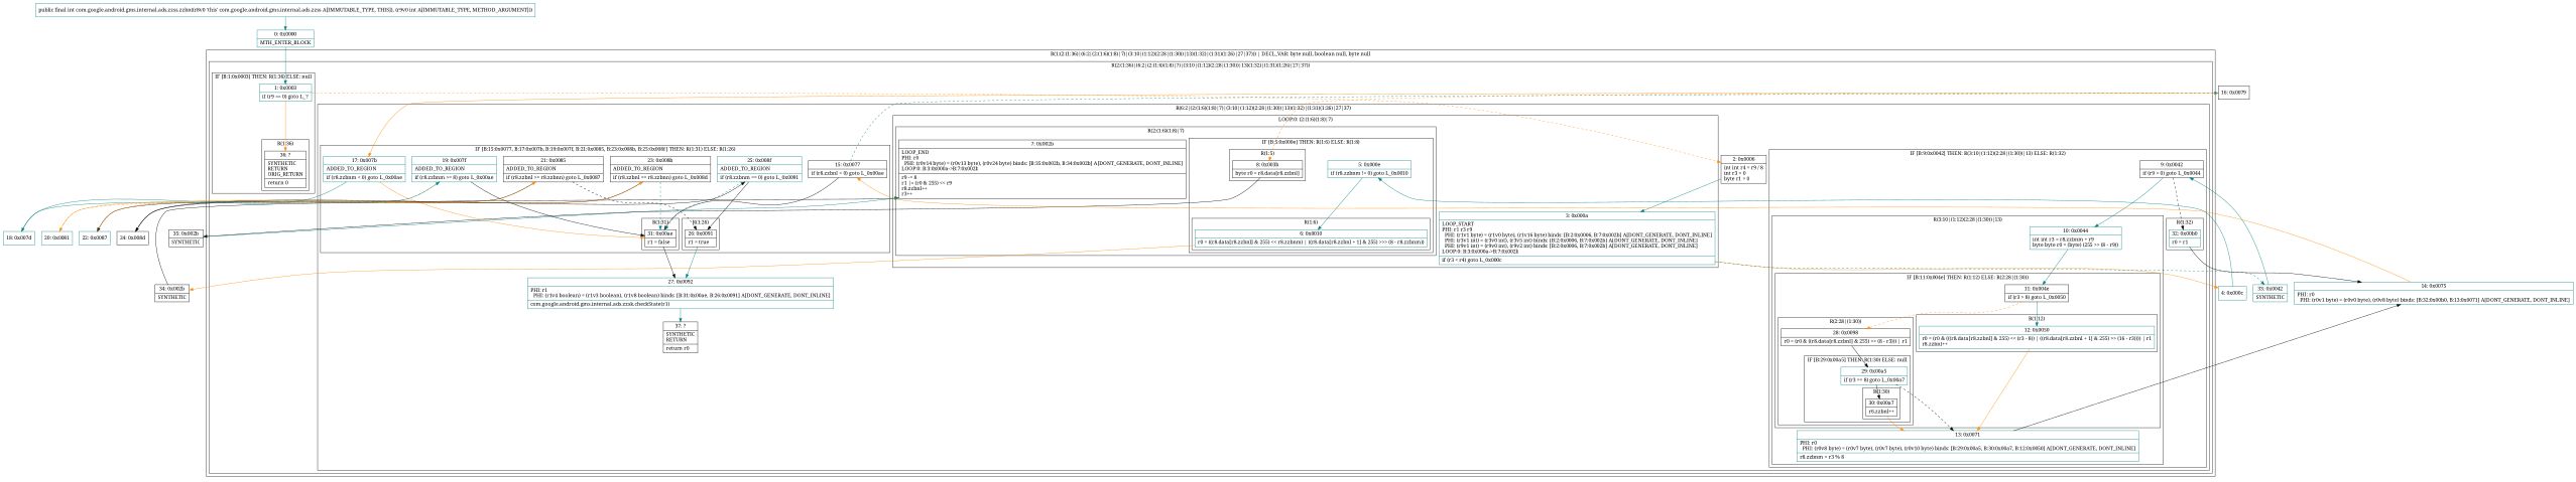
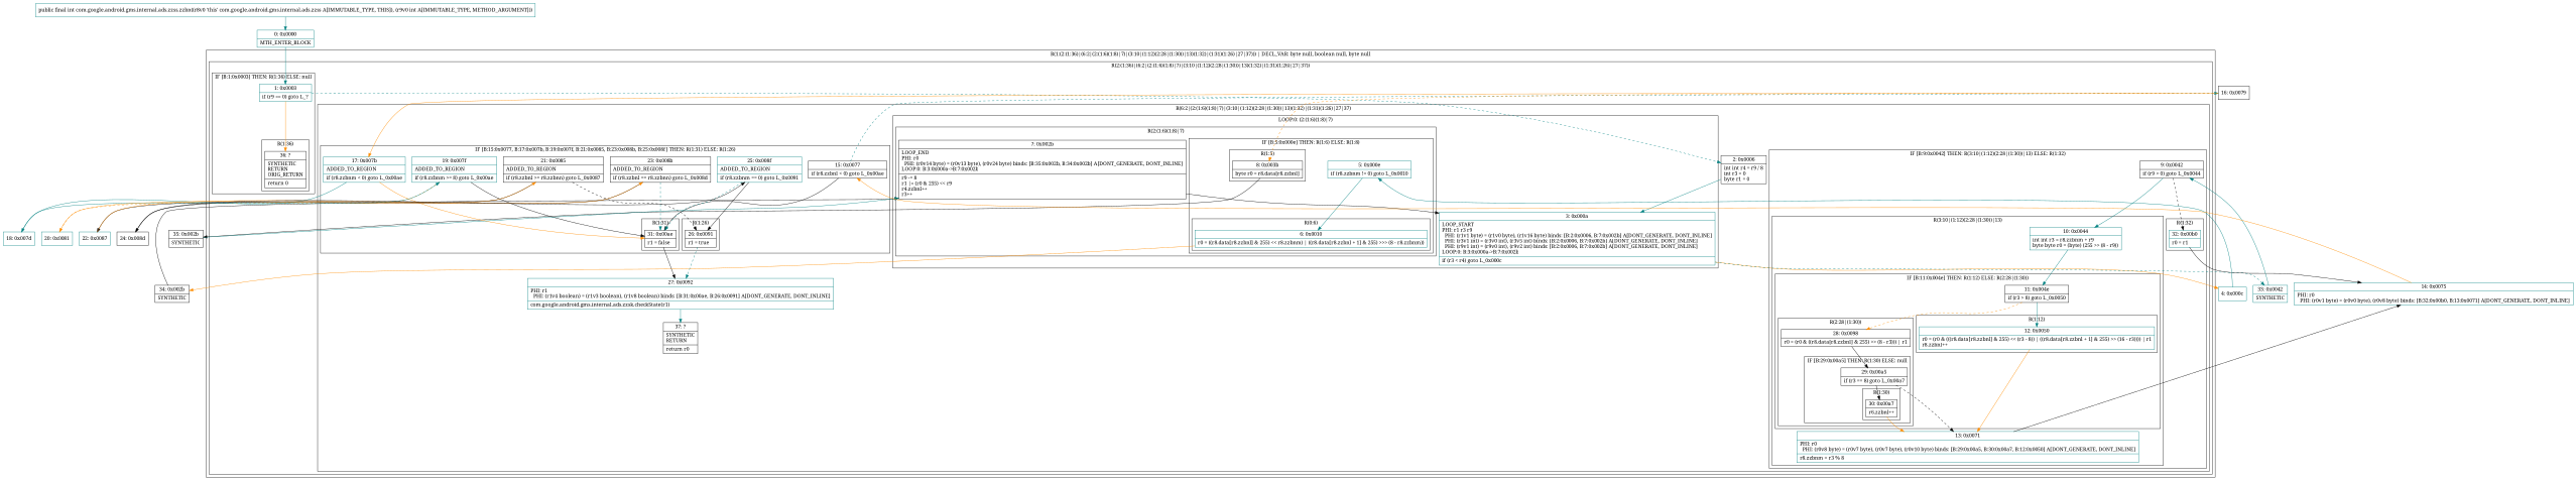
  digraph {
    fontname="Noto Serif"
    node [color=teal fontname="Noto Serif" shape=record]
    edge [color=teal fontname="Noto Serif"]
    n1 [color=black label="{36\:\ ?|SYNTHETIC\lRETURN\lORIG_RETURN\l|return 0\l}"]
    n2 [label="{1\:\ 0x0003|if (r9 == 0) goto L_?\l}"]
    n3 [label="{6\:\ 0x0010|r0 = ((r8.data[r8.zzbnl] & 255) \<\< r8.zzbnm) \| ((r8.data[r8.zzbnl + 1] & 255) \>\>\> (8 \- r8.zzbnm))\l}"]
    n4 [color=black label="{8\:\ 0x003b|byte r0 = r8.data[r8.zzbnl]\l}"]
    n5 [label="{5\:\ 0x000e|if (r8.zzbnm != 0) goto L_0x0010\l}"]
-   n6 [color=black label="{7\:\ 0x002b|LOOP_END\lPHI: r0 \l  PHI: (r0v14 byte) = (r0v13 byte), (r0v24 byte) binds: [B:35:0x002b, B:34:0x002b] A[DONT_GENERATE, DONT_INLINE]\lLOOP:0: B:3:0x000a\-\>B:7:0x002b\l|r9 \-= 8\lr1 \|= (r0 & 255) \<\< r9\lr8.zzbnl++\lr3++\l}"]
+   n6 [color=black label="{7\:\ 0x002b|LOOP_END\lPHI: r0 \l  PHI: (r0v14 byte) = (r0v13 byte), (r0v24 byte) binds: [B:35:0x002b, B:34:0x002b] A[DONT_GENERATE, DONT_INLINE]\lLOOP:0: B:3:0x000a\-\>B:7:0x002b\l|r9 \-= 8\lr1 \|= (r0 & 255) \<\< r9\lr4.zzbnl++\lr3++\l}"]
    n7 [label="{3\:\ 0x000a|LOOP_START\lPHI: r1 r3 r9 \l  PHI: (r1v1 byte) = (r1v0 byte), (r1v16 byte) binds: [B:2:0x0006, B:7:0x002b] A[DONT_GENERATE, DONT_INLINE]\l  PHI: (r3v1 int) = (r3v0 int), (r3v5 int) binds: [B:2:0x0006, B:7:0x002b] A[DONT_GENERATE, DONT_INLINE]\l  PHI: (r9v1 int) = (r9v0 int), (r9v2 int) binds: [B:2:0x0006, B:7:0x002b] A[DONT_GENERATE, DONT_INLINE]\lLOOP:0: B:3:0x000a\-\>B:7:0x002b\l|if (r3 \< r4) goto L_0x000c\l}"]
    n8 [label="{12\:\ 0x0050|r0 = (r0 & (((r8.data[r8.zzbnl] & 255) \<\< (r3 \- 8)) \| ((r8.data[r8.zzbnl + 1] & 255) \>\> (16 \- r3)))) \| r1\lr8.zzbnl++\l}"]
    n9 [color=black label="{30\:\ 0x00a7|r6.zzbnl++\l}"]
-   n10 [label="{29\:\ 0x00a5|if (r3 == 8) goto L_0x00a7\l}"]
+   n10 [color=black label="{29\:\ 0x00a5|if (r3 == 8) goto L_0x00a7\l}"]
    n11 [color=black label="{28\:\ 0x0098|r0 = (r0 & ((r8.data[r8.zzbnl] & 255) \>\> (8 \- r3))) \| r1\l}"]
    n12 [color=black label="{11\:\ 0x004e|if (r3 \> 8) goto L_0x0050\l}"]
    n13 [label="{10\:\ 0x0044|int int r3 = r8.zzbnm + r9\lbyte byte r0 = (byte) (255 \>\> (8 \- r9))\l}"]
    n14 [label="{13\:\ 0x0071|PHI: r0 \l  PHI: (r0v8 byte) = (r0v7 byte), (r0v7 byte), (r0v10 byte) binds: [B:29:0x00a5, B:30:0x00a7, B:12:0x0050] A[DONT_GENERATE, DONT_INLINE]\l|r8.zzbnm = r3 % 8\l}"]
    n15 [label="{32\:\ 0x00b0|r0 = r1\l}"]
    n16 [color=black label="{9\:\ 0x0042|if (r9 \> 0) goto L_0x0044\l}"]
    n17 [color=black label="{31\:\ 0x00ae|r1 = false\l}"]
    n18 [color=black label="{26\:\ 0x0091|r1 = true\l}"]
    n19 [color=black label="{15\:\ 0x0077|if (r8.zzbnl \< 0) goto L_0x00ae\l}"]
    n20 [label="{17\:\ 0x007b|ADDED_TO_REGION\l|if (r8.zzbnm \< 0) goto L_0x00ae\l}"]
    n21 [label="{19\:\ 0x007f|ADDED_TO_REGION\l|if (r8.zzbnm \>= 8) goto L_0x00ae\l}"]
    n22 [color=black label="{21\:\ 0x0085|ADDED_TO_REGION\l|if (r8.zzbnl \>= r8.zzbnn) goto L_0x0087\l}"]
    n23 [color=black label="{23\:\ 0x008b|ADDED_TO_REGION\l|if (r8.zzbnl == r8.zzbnn) goto L_0x008d\l}"]
    n24 [label="{25\:\ 0x008f|ADDED_TO_REGION\l|if (r8.zzbnm == 0) goto L_0x0091\l}"]
    n25 [color=black label="{2\:\ 0x0006|int int r4 = r9 \/ 8\lint r3 = 0\lbyte r1 = 0\l}"]
    n26 [label="{27\:\ 0x0092|PHI: r1 \l  PHI: (r1v4 boolean) = (r1v3 boolean), (r1v8 boolean) binds: [B:31:0x00ae, B:26:0x0091] A[DONT_GENERATE, DONT_INLINE]\l|com.google.android.gms.internal.ads.zzsk.checkState(r1)\l}"]
    n27 [color=black label="{37\:\ ?|SYNTHETIC\lRETURN\l|return r0\l}"]
    n28 [color=black label="{34\:\ 0x002b|SYNTHETIC\l}"]
    n29 [color=black label="{35\:\ 0x002b|SYNTHETIC\l}"]
    n30 [label="{4\:\ 0x000c}"]
    n31 [label="{33\:\ 0x0042|SYNTHETIC\l}"]
    n32 [label="{14\:\ 0x0075|PHI: r0 \l  PHI: (r0v1 byte) = (r0v0 byte), (r0v8 byte) binds: [B:32:0x00b0, B:13:0x0071] A[DONT_GENERATE, DONT_INLINE]\l}"]
    n33 [color=black label="{16\:\ 0x0079}"]
    n34 [label="{18\:\ 0x007d}"]
    n35 [label="{20\:\ 0x0081}"]
    n36 [label="{22\:\ 0x0087}"]
    n37 [color=black label="{24\:\ 0x008d}"]
    n38 [label="{0\:\ 0x0000|MTH_ENTER_BLOCK\l}"]
    n39 [label="{public final int com.google.android.gms.internal.ads.zzss.zzbn((r8v0 'this' com.google.android.gms.internal.ads.zzss A[IMMUTABLE_TYPE, THIS]), (r9v0 int A[IMMUTABLE_TYPE, METHOD_ARGUMENT])) }"]
    subgraph cluster_1 {
      label="R(1:(2:(1:36)|(6:2|(2:(1:6)(1:8)|7)|(3:10|(1:12)(2:28|(1:30))|13)(1:32)|(1:31)(1:26)|27|37))) | DECL_VAR: byte null, boolean null, byte null\l"
      subgraph cluster_2 {
        label="R(2:(1:36)|(6:2|(2:(1:6)(1:8)|7)|(3:10|(1:12)(2:28|(1:30))|13)(1:32)|(1:31)(1:26)|27|37))"
        subgraph cluster_3 {
          label="IF [B:1:0x0003] THEN: R(1:36) ELSE: null"
          n2
          subgraph cluster_4 {
            label="R(1:36)"
            n1
          }
        }
        subgraph cluster_5 {
          label="R(6:2|(2:(1:6)(1:8)|7)|(3:10|(1:12)(2:28|(1:30))|13)(1:32)|(1:31)(1:26)|27|37)"
          n25
          n26
          n27
          subgraph cluster_6 {
            label="LOOP:0: (2:(1:6)(1:8)|7)"
            n7
            subgraph cluster_7 {
              label="R(2:(1:6)(1:8)|7)"
              n6
              subgraph cluster_8 {
                label="IF [B:5:0x000e] THEN: R(1:6) ELSE: R(1:8)"
                n5
                subgraph cluster_9 {
-                 label="R(1:6)"
+                 label="R(0:6)"
                  n3
                }
                subgraph cluster_10 {
                  label="R(1:5)"
                  n4
                }
              }
            }
          }
          subgraph cluster_11 {
            label="IF [B:9:0x0042] THEN: R(3:10|(1:12)(2:28|(1:30))|13) ELSE: R(1:32)"
            n16
            subgraph cluster_12 {
              label="R(3:10|(1:12)(2:28|(1:30))|13)"
              n13
              n14
              subgraph cluster_13 {
                label="IF [B:11:0x004e] THEN: R(1:12) ELSE: R(2:28|(1:30))"
                n12
                subgraph cluster_14 {
                  label="R(1:12)"
                  n8
                }
                subgraph cluster_15 {
                  label="R(2:28|(1:30))"
                  n11
                  subgraph cluster_16 {
                    label="IF [B:29:0x00a5] THEN: R(1:30) ELSE: null"
                    n10
                    subgraph cluster_17 {
                      label="R(1:30)"
                      n9
                    }
                  }
                }
              }
            }
            subgraph cluster_18 {
              label="R(1:32)"
              n15
            }
          }
          subgraph cluster_19 {
            label="IF [B:15:0x0077, B:17:0x007b, B:19:0x007f, B:21:0x0085, B:23:0x008b, B:25:0x008f] THEN: R(1:31) ELSE: R(1:26)"
            n19
            n20
            n21
            n22
            n23
            n24
            subgraph cluster_20 {
              label="R(1:31)"
              n17
            }
            subgraph cluster_21 {
              label="R(1:26)"
              n18
            }
          }
        }
      }
    }
    n2 -> n1 [color=darkorange]
-   n2 -> n25 [color=darkorange style=dashed]
+   n2 -> n25 [style=dashed]
    n3 -> n28 [color=darkorange]
    n4 -> n29 [color=black]
    n5 -> n3
+   n6 -> n7 [color=black]
    n7 -> n30 [color=darkorange]
    n7 -> n31 [style=dashed]
    n8 -> n14 [color=darkorange]
    n9 -> n14 [color=darkorange]
    n10 -> n9 [color=black]
    n10 -> n14 [color=black style=dashed]
    n11 -> n10 [color=black]
    n12 -> n8
    n12 -> n11 [color=darkorange style=dashed]
    n13 -> n12
    n14 -> n32 [color=black]
    n15 -> n32 [color=black]
    n16 -> n13
    n16 -> n15 [color=black style=dashed]
    n17 -> n26 [color=black]
-   n18 -> n26
+   n18 -> n26 [style=dashed]
    n19 -> n17 [color=black]
    n19 -> n33 [style=dashed]
    n20 -> n17 [color=darkorange]
    n20 -> n34 [style=solid]
    n21 -> n17 [color=black]
    n21 -> n35 [color=darkorange style=dashed]
    n22 -> n18 [color=black style=dashed]
    n22 -> n36 [color=black]
    n23 -> n17 [style=dashed]
    n23 -> n37 [color=black]
    n24 -> n17 [style=dashed]
    n24 -> n18 [color=black]
    n25 -> n7
    n26 -> n27
    n28 -> n6 [color=black]
    n29 -> n6
    n30 -> n5
    n31 -> n16
    n32 -> n19 [color=darkorange]
    n33 -> n4 [color=darkorange style=dashed]
    n33 -> n20 [color=darkorange]
    n34 -> n21
    n35 -> n22 [color=darkorange]
    n36 -> n23 [color=darkorange]
    n37 -> n24 [color=black]
    n38 -> n2
    n39 -> n38
  }
